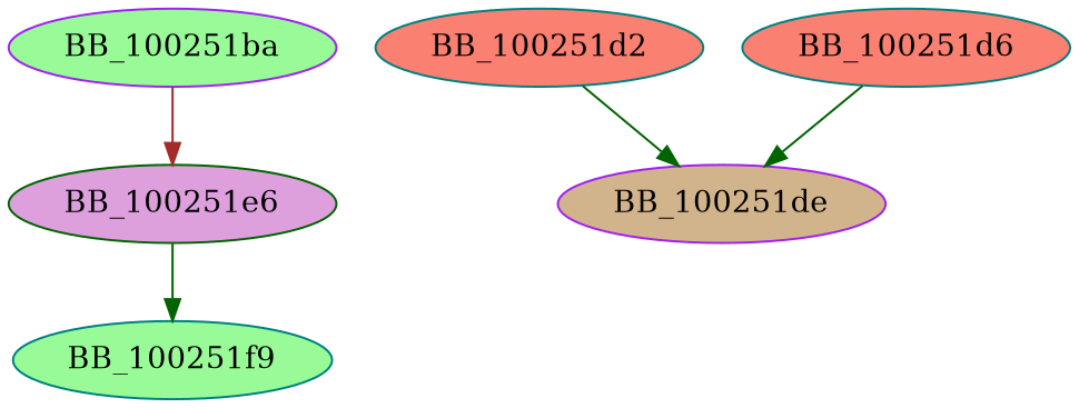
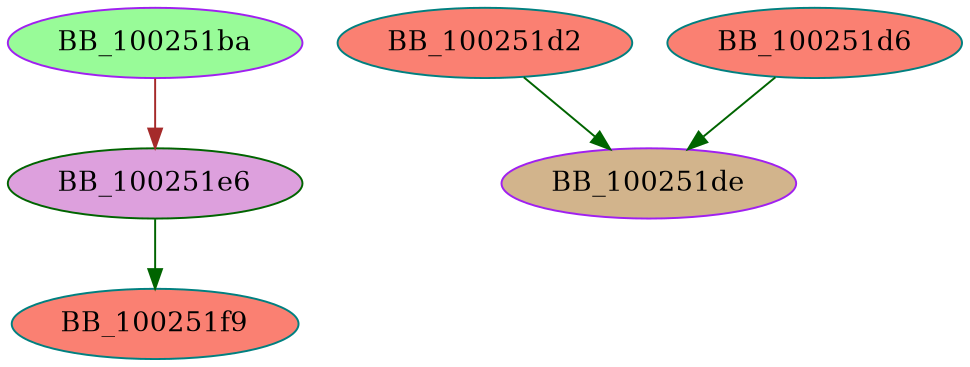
  digraph {
    node [color=teal fillcolor=palegreen style=filled]
    edge [color=darkgreen]
    BB_100251ba [color=purple]
    BB_100251e6 [color=darkgreen fillcolor=plum]
-   BB_100251f9
+   BB_100251f9 [fillcolor=salmon]
    BB_100251d2 [fillcolor=salmon]
    BB_100251de [color=purple fillcolor=tan]
    BB_100251d6 [fillcolor=salmon]
    BB_100251ba -> BB_100251e6 [color=brown]
    BB_100251e6 -> BB_100251f9
    BB_100251d2 -> BB_100251de
    BB_100251d6 -> BB_100251de
  }
